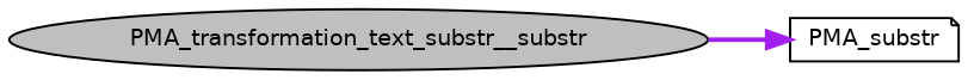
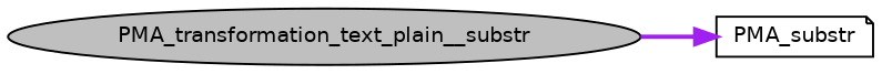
  digraph {
    rankdir=LR
    node [color=black fontname=Helvetica fontsize=10 style=filled]
-   n1 [fillcolor=grey75 fontcolor=black height=0.2 label=PMA_transformation_text_substr__substr shape=ellipse width=0.4]
+   n1 [fillcolor=grey75 fontcolor=black height=0.2 label=PMA_transformation_text_plain__substr shape=ellipse width=0.4]
    n2 [fillcolor=white height=0.2 label=PMA_substr shape=note width=0.4]
    n1 -> n2 [color=purple fontname=Helvetica fontsize=10 labelfontname=Helvetica labelfontsize=10 style=bold arrowhead=normal]
  }
